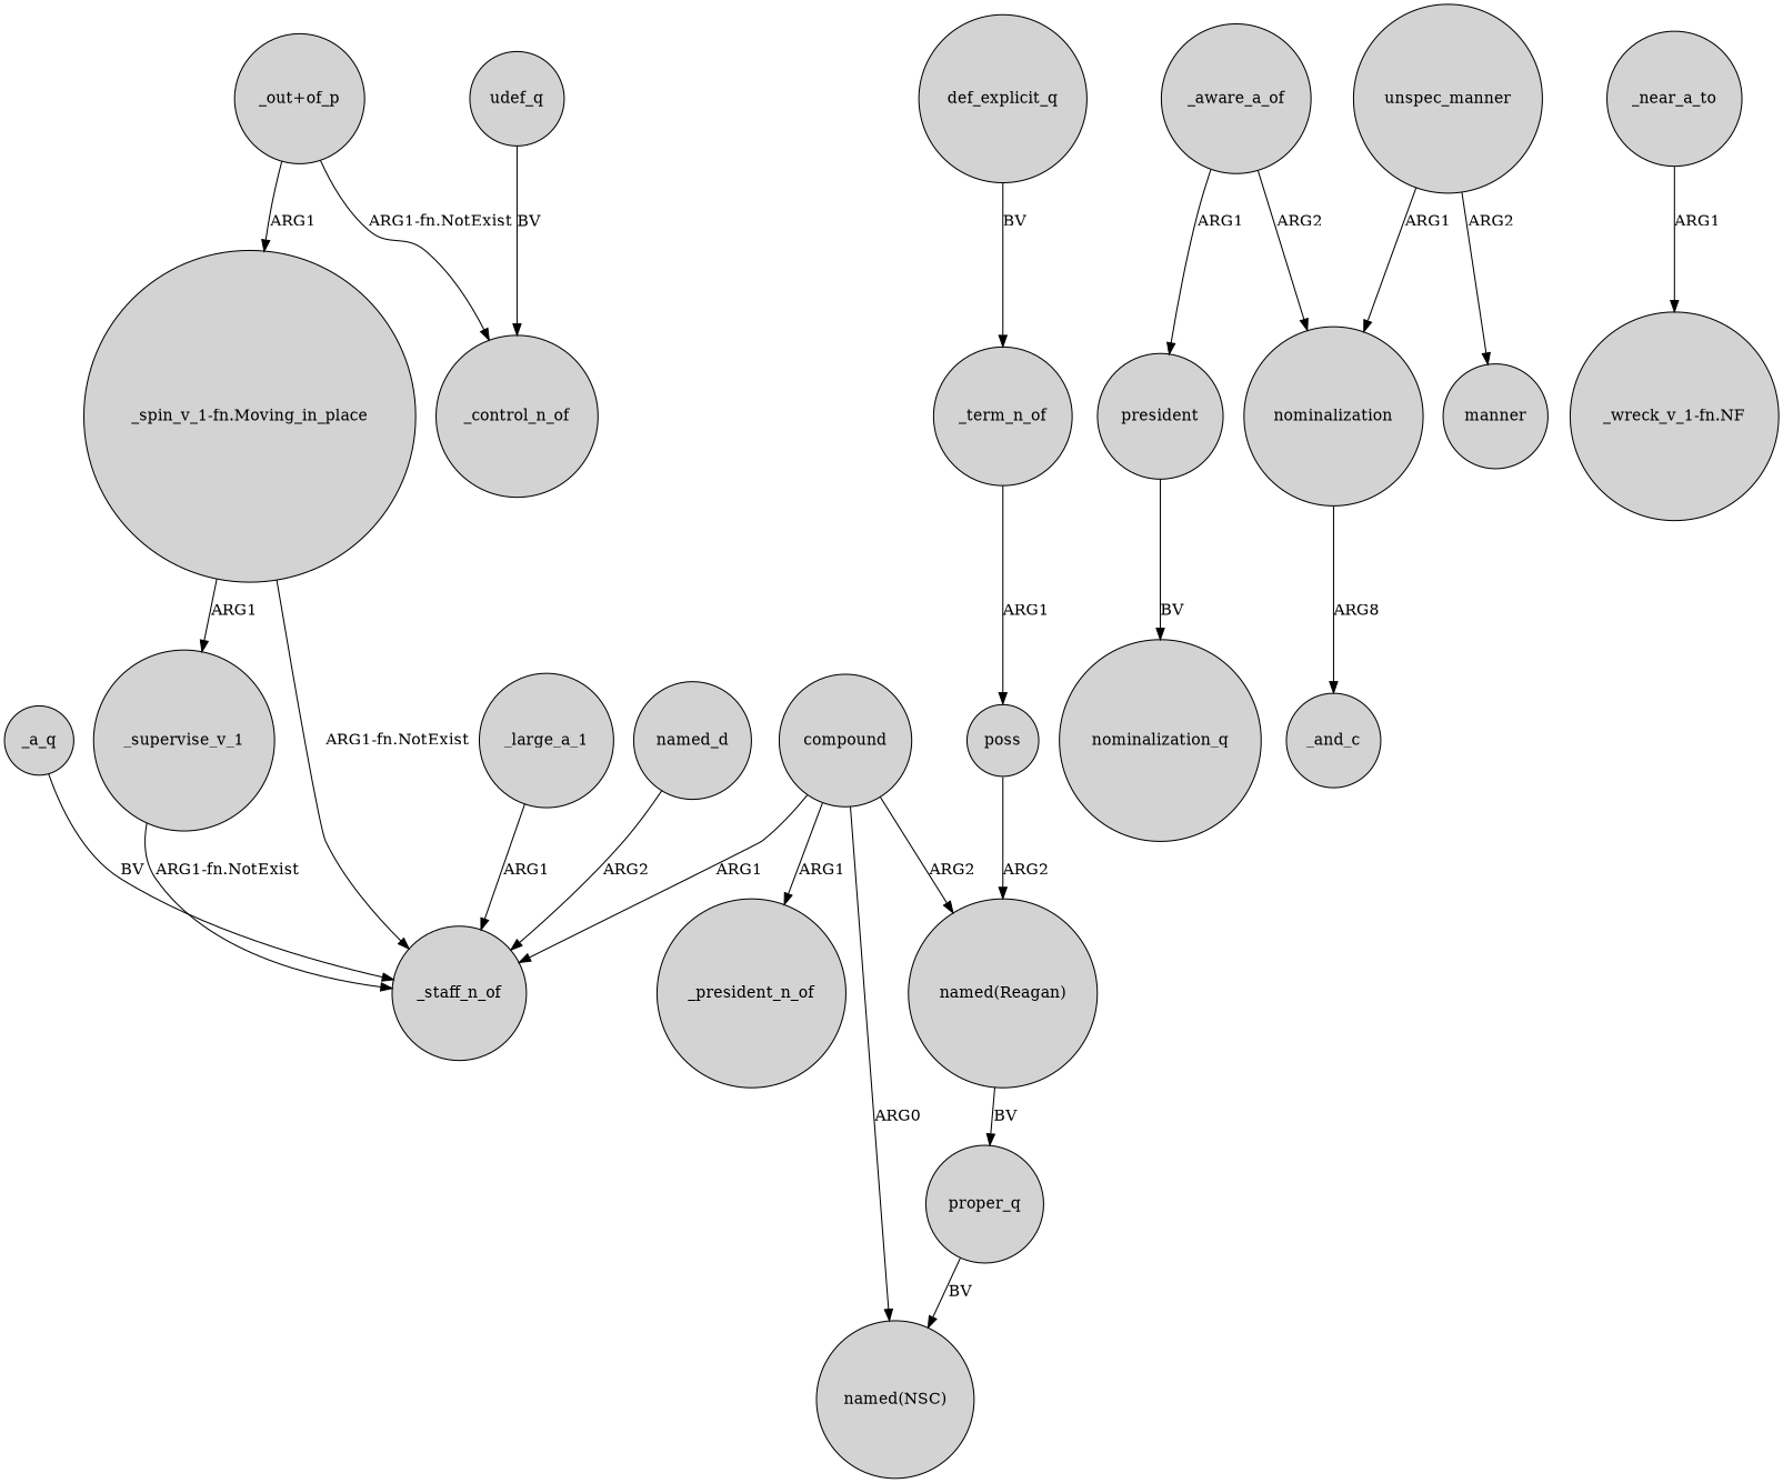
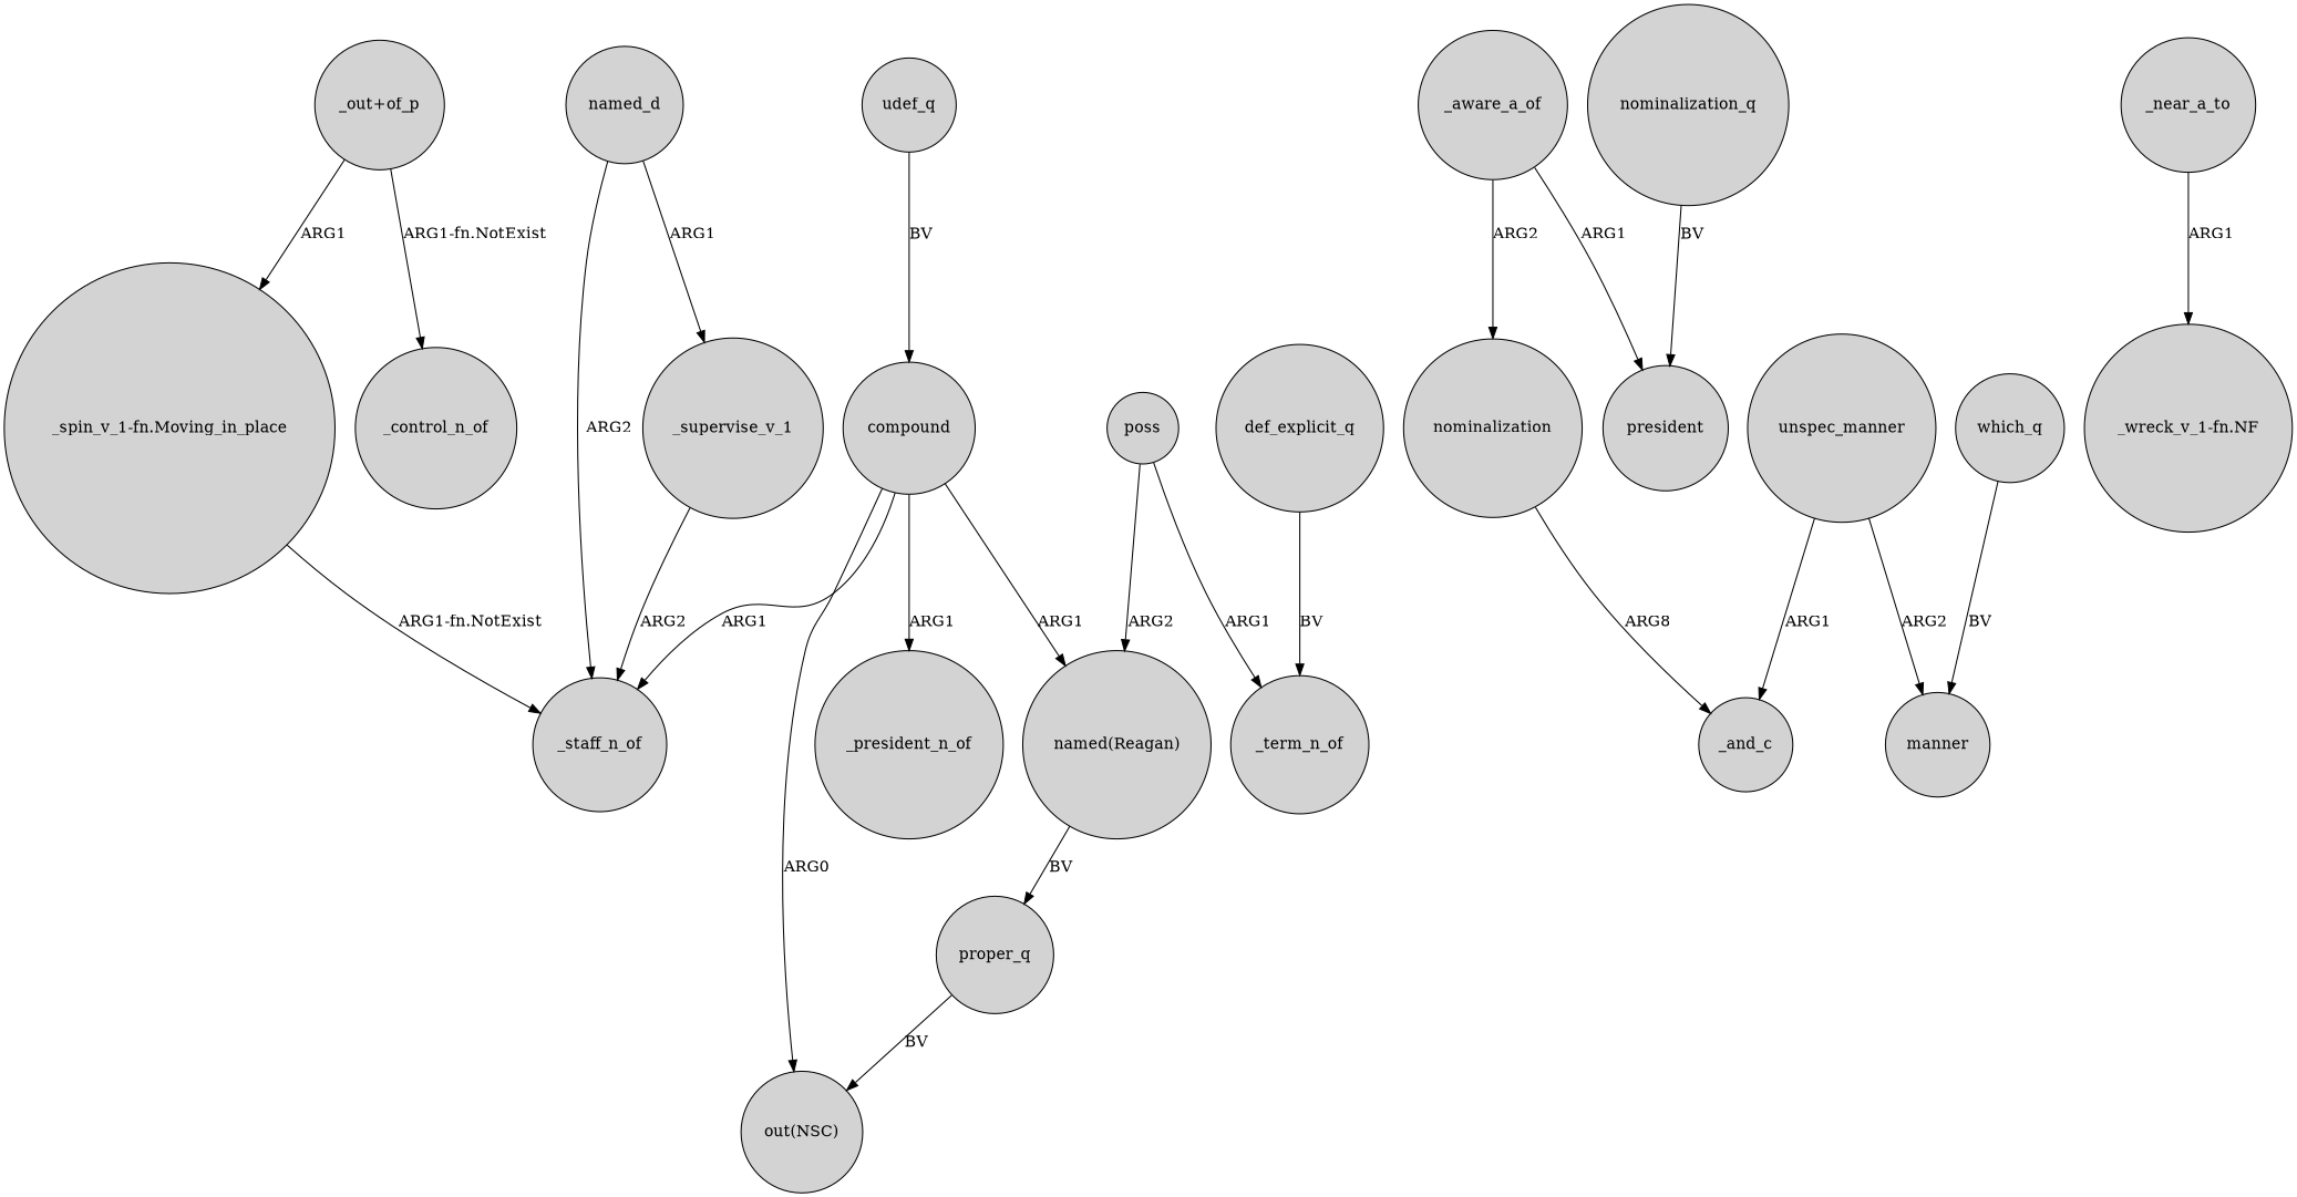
  digraph {
    node [shape=circle style=filled]
-   _a_q
    _staff_n_of
    "_out+of_p"
    "_spin_v_1-fn.Moving_in_place"
    _control_n_of
    compound
    "named(Reagan)"
    _president_n_of
-   "named(NSC)"
+   "named(NSC)" [label="out(NSC)"]
    proper_q
    _aware_a_of
    nominalization
    n13 [label=president]
    _and_c
    _supervise_v_1
    udef_q
    unspec_manner
    manner
-   _large_a_1
+   which_q
    poss
    _term_n_of
    n23 [label=nominalization_q]
    n24 [label=named_d]
    _near_a_to
    "_wreck_v_1-fn.NF"
    def_explicit_q
-   _a_q -> _staff_n_of [label=BV]
    "_out+of_p" -> "_spin_v_1-fn.Moving_in_place" [label=ARG1]
    "_out+of_p" -> _control_n_of [label="ARG1-fn.NotExist"]
    "_spin_v_1-fn.Moving_in_place" -> _staff_n_of [label="ARG1-fn.NotExist"]
    compound -> _staff_n_of [label=ARG1]
-   compound -> "named(Reagan)" [label=ARG2]
+   compound -> "named(Reagan)" [label=ARG1]
    compound -> _president_n_of [label=ARG1]
    compound -> "named(NSC)" [label=ARG0]
    "named(Reagan)" -> proper_q [label=BV]
    proper_q -> "named(NSC)" [label=BV]
    _aware_a_of -> nominalization [label=ARG2]
    _aware_a_of -> n13 [label=ARG1]
    nominalization -> _and_c [label=ARG8]
-   _supervise_v_1 -> _staff_n_of [label="ARG1-fn.NotExist"]
-   udef_q -> _control_n_of [label=BV]
-   unspec_manner -> nominalization [label=ARG1]
+   _supervise_v_1 -> _staff_n_of [label=ARG2]
+   udef_q -> compound [label=BV]
+   unspec_manner -> _and_c [label=ARG1]
    unspec_manner -> manner [label=ARG2]
-   _large_a_1 -> _staff_n_of [label=ARG1]
+   which_q -> manner [label=BV]
    poss -> "named(Reagan)" [label=ARG2]
-   _term_n_of -> poss [label=ARG1]
-   n13 -> n23 [label=BV]
+   poss -> _term_n_of [label=ARG1]
+   n23 -> n13 [label=BV]
    n24 -> _staff_n_of [label=ARG2]
-   "_spin_v_1-fn.Moving_in_place" -> _supervise_v_1 [label=ARG1]
+   n24 -> _supervise_v_1 [label=ARG1]
    _near_a_to -> "_wreck_v_1-fn.NF" [label=ARG1]
    def_explicit_q -> _term_n_of [label=BV]
  }
